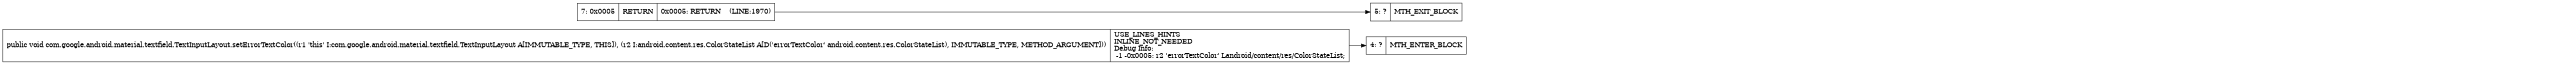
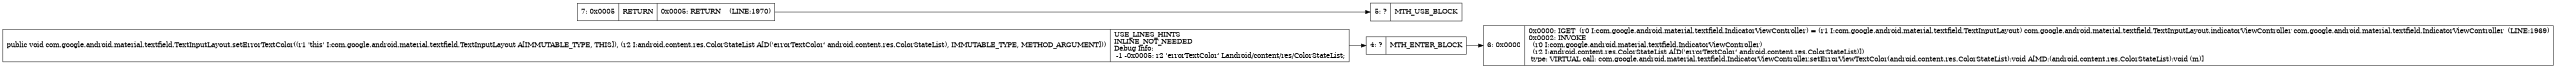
  digraph {
    rankdir=LR
    node [shape=record]
    n1 [label="{4\:\ ?|MTH_ENTER_BLOCK\l}"]
+   n2 [label="{6\:\ 0x0000|0x0000: IGET  (r0 I:com.google.android.material.textfield.IndicatorViewController) = (r1 I:com.google.android.material.textfield.TextInputLayout) com.google.android.material.textfield.TextInputLayout.indicatorViewController com.google.android.material.textfield.IndicatorViewController  (LINE:1969)\l0x0002: INVOKE  \l  (r0 I:com.google.android.material.textfield.IndicatorViewController)\l  (r2 I:android.content.res.ColorStateList A[D('errorTextColor' android.content.res.ColorStateList)])\l type: VIRTUAL call: com.google.android.material.textfield.IndicatorViewController.setErrorViewTextColor(android.content.res.ColorStateList):void A[MD:(android.content.res.ColorStateList):void (m)]\l}"]
    n3 [label="{7\:\ 0x0005|RETURN\l|0x0005: RETURN    (LINE:1970)\l}"]
-   n4 [label="{5\:\ ?|MTH_EXIT_BLOCK\l}"]
+   n4 [label="{5\:\ ?|MTH_USE_BLOCK\l}"]
    n5 [label="{public void com.google.android.material.textfield.TextInputLayout.setErrorTextColor((r1 'this' I:com.google.android.material.textfield.TextInputLayout A[IMMUTABLE_TYPE, THIS]), (r2 I:android.content.res.ColorStateList A[D('errorTextColor' android.content.res.ColorStateList), IMMUTABLE_TYPE, METHOD_ARGUMENT]))  | USE_LINES_HINTS\lINLINE_NOT_NEEDED\lDebug Info:\l  \-1 \-0x0005: r2 'errorTextColor' Landroid\/content\/res\/ColorStateList;\l}"]
+   n1 -> n2
    n3 -> n4
    n5 -> n1
  }
